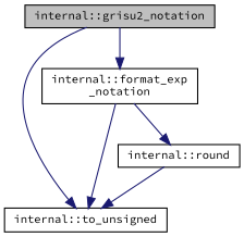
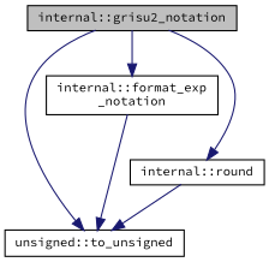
  digraph {
    fontname="Source Code Pro"
    rankdir=TB
    node [color=black fillcolor=white fontname="Source Code Pro" fontsize=10 shape=record style=filled]
    edge [color=midnightblue fontname="Source Code Pro" fontsize=10 labelfontname=Helvetica labelfontsize=10 style=solid]
    n1 [fillcolor=grey75 fontcolor=black height=0.2 label="internal::grisu2_notation" width=0.4]
-   n2 [height=0.2 label="internal::to_unsigned" width=0.4]
+   n2 [height=0.2 label="unsigned::to_unsigned" width=0.4]
    n3 [height=0.2 label="internal::format_exp\l_notation" width=0.4]
    n4 [height=0.2 label="internal::round" width=0.4]
    n1 -> n2
    n1 -> n3
    n3 -> n2
-   n3 -> n4
+   n1 -> n4
    n4 -> n2
  }
